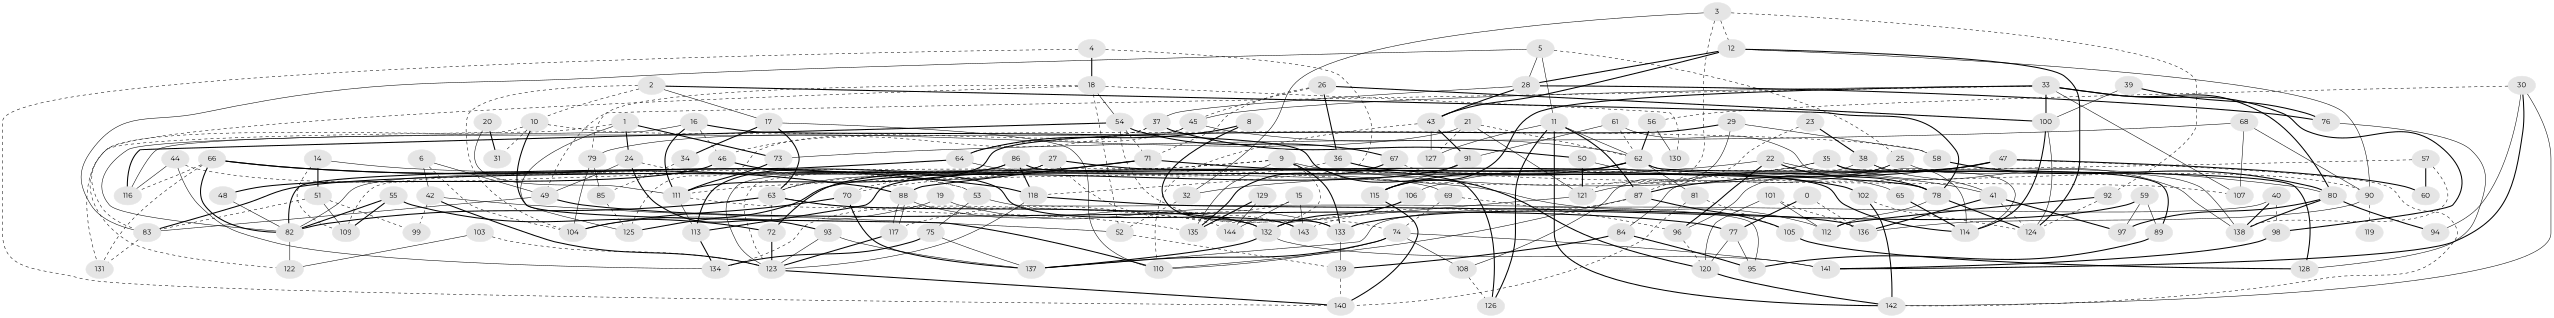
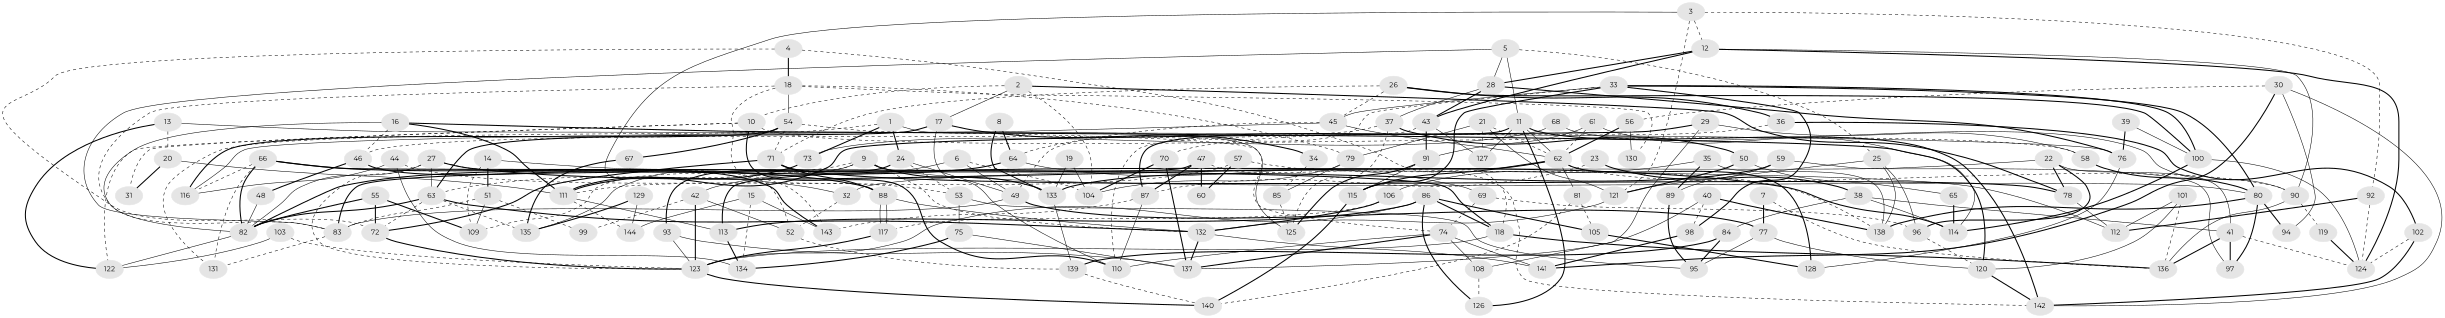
  graph {
    fontname=Montserrat
    node [color=gray90 fontname=Montserrat style=filled]
    edge [fontname=Montserrat style=bold]
    1
    24
    73
    125
    131
    49
    53
    93
    111
    2
    10
    17
    78
    104
    31
    58
    110
    122
    63
    34
    112
    3
    12
    32
    92
    121
    28
    43
    90
    124
    52
    132
    4
    18
    118
    140
    83
    130
    54
    79
    136
    123
    5
    11
    25
    62
    87
    126
    127
    142
    96
    138
    76
    37
    6
    42
    99
    77
-   7 [label=0]
+   7
    120
    95
    8
    64
    133
    82
    69
    139
    9
    80
    109
    135
    72
    94
    97
    141
    137
    115
    81
    113
    128
    143
    105
    91
    119
+   13
    20
    14
    51
    15
    134
    144
    16
    46
    48
    85
    71
    116
    67
    74
    19
    21
    22
    41
    23
    38
    114
    84
    75
    26
    36
    45
    100
    70
    102
    88
    27
    50
    29
    108
    30
    56
    33
    98
-   107
    35
    89
    106
    117
    65
    39
    40
    44
    47
    60
    59
    55
    57
    61
    66
    68
    86
    101
    103
    129
    1 -- 24
    1 -- 73
    1 -- 125 [style=solid]
    1 -- 131 [style=dashed]
    24 -- 49 [style=solid]
    24 -- 53 [style=dashed]
    24 -- 93
    73 -- 111
    49 -- 83 [style=solid]
    49 -- 77
    53 -- 95 [style=solid]
    53 -- 75 [style=solid]
    93 -- 123 [style=solid]
    93 -- 137 [style=solid]
    111 -- 113 [style=solid]
    111 -- 144 [style=dashed]
    2 -- 10 [style=dashed]
    2 -- 17 [style=solid]
    2 -- 78
    2 -- 104 [style=dashed]
    10 -- 31 [style=dashed]
    10 -- 58 [style=dashed]
    10 -- 110
    10 -- 122 [style=dashed]
    17 -- 110 [style=solid]
    17 -- 63
    17 -- 34
    78 -- 112 [style=solid]
    58 -- 80
    63 -- 132
    63 -- 82
    63 -- 135 [style=dashed]
    63 -- 72 [style=dashed]
    34 -- 85 [style=dashed]
    3 -- 12 [style=dashed]
    3 -- 32 [style=solid]
    3 -- 92 [style=dashed]
    3 -- 121 [style=dashed]
    12 -- 28
    12 -- 43
    12 -- 90 [style=solid]
    12 -- 124
    32 -- 52 [style=dashed]
    92 -- 112
    92 -- 124 [style=dashed]
    121 -- 132 [style=solid]
    28 -- 43
    28 -- 76
    28 -- 37 [style=solid]
    43 -- 110 [style=dashed]
    43 -- 127 [style=solid]
    43 -- 91
    90 -- 136 [style=solid]
    90 -- 119 [style=dashed]
    52 -- 139 [style=dashed]
    132 -- 141 [style=solid]
    132 -- 137
    4 -- 18
    4 -- 118 [style=dashed]
-   4 -- 140 [style=dashed]
+   4 -- 72 [style=dashed]
    18 -- 52 [style=dashed]
    18 -- 83 [style=dashed]
    18 -- 130 [style=dashed]
    18 -- 54 [style=solid]
    18 -- 79 [style=dashed]
    118 -- 136
    118 -- 123 [style=solid]
    83 -- 131 [style=dashed]
    54 -- 71 [style=dashed]
    54 -- 116
    54 -- 67
    54 -- 74 [style=dashed]
    79 -- 104 [style=solid]
    79 -- 85 [style=solid]
    123 -- 140
    5 -- 28 [style=solid]
    5 -- 83 [style=solid]
    5 -- 11 [style=solid]
    5 -- 25 [style=dashed]
    11 -- 62 [style=solid]
    11 -- 87
    11 -- 126
    11 -- 127 [style=solid]
    11 -- 142
    25 -- 121 [style=solid]
    25 -- 96 [style=solid]
    25 -- 138 [style=solid]
    62 -- 90 [style=dashed]
    62 -- 115
    62 -- 81 [style=solid]
    62 -- 113
    62 -- 128
    87 -- 110 [style=solid]
    87 -- 143 [style=dashed]
-   87 -- 105
+   86 -- 105
    96 -- 120 [style=dashed]
    76 -- 128 [style=solid]
    37 -- 125 [style=dashed]
    37 -- 46 [style=dashed]
    37 -- 50
    6 -- 49 [style=solid]
    6 -- 104 [style=dashed]
    6 -- 42 [style=solid]
    42 -- 52 [style=solid]
    42 -- 123
    42 -- 99 [style=dashed]
    77 -- 120 [style=solid]
    77 -- 95 [style=solid]
    7 -- 136 [style=dashed]
    7 -- 77
    120 -- 142
    8 -- 64
    8 -- 133
    64 -- 82
    64 -- 69 [style=solid]
    133 -- 139 [style=solid]
    82 -- 122 [style=solid]
    69 -- 96 [style=dashed]
    69 -- 74 [style=dashed]
    139 -- 140 [style=dashed]
    9 -- 63 [style=dashed]
    9 -- 132 [style=dashed]
    9 -- 133
    9 -- 80 [style=solid]
    9 -- 109 [style=dashed]
    9 -- 135 [style=solid]
    80 -- 138
    80 -- 94
    80 -- 97
    72 -- 123
    115 -- 140
    81 -- 140 [style=dashed]
    81 -- 105 [style=dashed]
    113 -- 134
    105 -- 128
    91 -- 125
    91 -- 115 [style=solid]
-   78 -- 124
+   119 -- 124
+   13 -- 122
+   13 -- 76 [style=solid]
+   13 -- 20 [style=dashed]
    20 -- 111 [style=solid]
    20 -- 31
    14 -- 112 [style=solid]
    14 -- 109 [style=dashed]
    14 -- 51
    51 -- 83 [style=dashed]
    51 -- 99 [style=dashed]
    51 -- 109 [style=solid]
    15 -- 143 [style=solid]
    15 -- 134 [style=dashed]
    15 -- 144 [style=solid]
    16 -- 111
    16 -- 120
    16 -- 82 [style=solid]
    16 -- 46 [style=dashed]
    46 -- 143
    46 -- 48
    48 -- 82 [style=solid]
    85 -- 125 [style=dashed]
    71 -- 78
    71 -- 72
    71 -- 88
    67 -- 135
-   67 -- 107 [style=dashed]
    74 -- 110 [style=solid]
    74 -- 141 [style=solid]
    74 -- 137
    74 -- 108 [style=solid]
    19 -- 104 [style=solid]
    19 -- 133 [style=solid]
    21 -- 121 [style=solid]
    21 -- 79 [style=solid]
    21 -- 62 [style=dashed]
    21 -- 127 [style=dashed]
    22 -- 78
    22 -- 32 [style=solid]
    22 -- 96
    22 -- 41 [style=solid]
    41 -- 124 [style=dashed]
    41 -- 136
    41 -- 97
    23 -- 87 [style=dashed]
    23 -- 38
    38 -- 41 [style=solid]
    38 -- 114 [style=solid]
    38 -- 84 [style=solid]
    84 -- 95
    84 -- 139
    75 -- 137 [style=solid]
    75 -- 134
    26 -- 71 [style=dashed]
    26 -- 36
    26 -- 45 [style=dashed]
    26 -- 100
    36 -- 70 [style=dashed]
    36 -- 102
    45 -- 62 [style=solid]
    45 -- 64 [style=dashed]
    45 -- 116 [style=solid]
    100 -- 124 [style=solid]
    100 -- 114
    70 -- 104
    70 -- 137
    102 -- 124 [style=dashed]
    102 -- 142
    88 -- 132 [style=solid]
    88 -- 117 [style=solid]
    88 -- 117 [style=solid]
    27 -- 63 [style=solid]
    27 -- 123 [style=dashed]
    27 -- 82 [style=solid]
    27 -- 143 [style=dashed]
    27 -- 114
    50 -- 121
    50 -- 65 [style=solid]
    29 -- 111
    29 -- 58 [style=solid]
    29 -- 108 [style=solid]
    108 -- 126 [style=dashed]
    30 -- 142 [style=solid]
    30 -- 94 [style=solid]
    30 -- 141
    30 -- 56 [style=dashed]
    56 -- 130 [style=solid]
    56 -- 62
    33 -- 49 [style=dashed]
    33 -- 80
    33 -- 115
    33 -- 45 [style=solid]
    33 -- 100
    33 -- 98
-   33 -- 107 [style=solid]
    98 -- 141
    35 -- 138 [style=solid]
-   35 -- 70 [style=dashed]
    35 -- 89
    35 -- 106 [style=solid]
    89 -- 95
    106 -- 132
    106 -- 117 [style=dashed]
    117 -- 123
    65 -- 114
    39 -- 76
    39 -- 100 [style=solid]
    40 -- 138
    40 -- 137 [style=solid]
    40 -- 98 [style=dashed]
    44 -- 53 [style=dashed]
    44 -- 134 [style=solid]
    44 -- 116 [style=solid]
    47 -- 83
    47 -- 87
    47 -- 142 [style=dashed]
    47 -- 60
    59 -- 133
    59 -- 97 [style=solid]
    59 -- 89 [style=solid]
    55 -- 82
    55 -- 109
    55 -- 72
    57 -- 111 [style=dashed]
    57 -- 138 [style=dashed]
    57 -- 60
    61 -- 62 [style=dashed]
    61 -- 91 [style=solid]
    61 -- 114 [style=solid]
    66 -- 131 [style=dashed]
    66 -- 118
    66 -- 82
    66 -- 116 [style=dashed]
    66 -- 88
    68 -- 73 [style=solid]
    68 -- 90 [style=solid]
-   68 -- 107 [style=solid]
    86 -- 118
    86 -- 123 [style=solid]
    86 -- 126
    86 -- 113
    101 -- 112 [style=solid]
    101 -- 136 [style=dashed]
    101 -- 120 [style=solid]
    103 -- 122 [style=solid]
    103 -- 123 [style=dashed]
    129 -- 135
    129 -- 144 [style=solid]
  }
